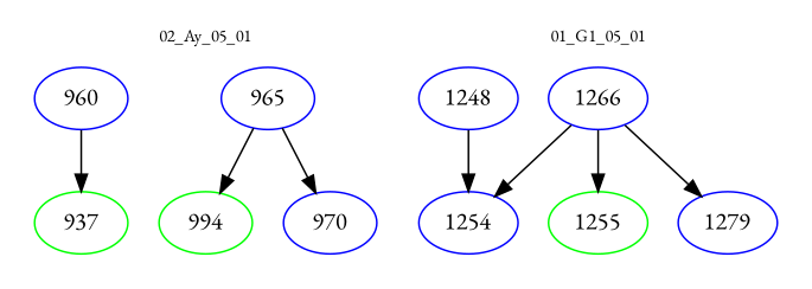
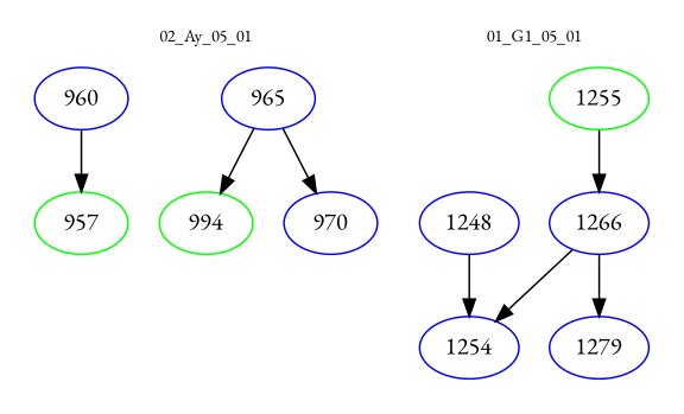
  digraph {
    fontname="EB Garamond"
    node [color=blue fontname="EB Garamond"]
    edge [color=black fontname="EB Garamond"]
    n1 [label=965]
    n2 [color=green label=994]
    n3 [label=970]
    n4 [label=960]
-   n5 [color=green label=937]
+   n5 [color=green label=957]
    n6 [label=1266]
    n7 [color=green label=1255]
    n8 [label=1279]
    n9 [label=1254]
    n10 [label=1248]
    subgraph cluster_1 {
      color=white
      fontsize=10
      label="02_Ay_05_01"
      n1
      n2
      n3
      n4
      n5
    }
    subgraph cluster_2 {
      color=white
      fontsize=10
      label="01_G1_05_01"
      n6
      n7
      n8
      n9
      n10
    }
    n1 -> n2
    n1 -> n3
    n4 -> n5
-   n6 -> n7
+   n7 -> n6
    n6 -> n8
    n6 -> n9
    n10 -> n9
  }
